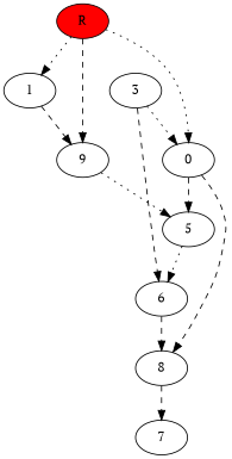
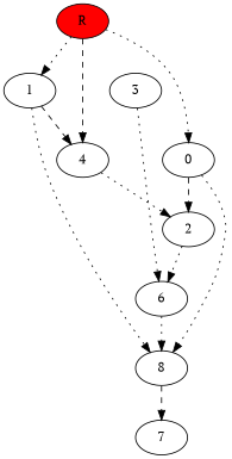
  digraph {
    fontname="PT Serif"
    node [fontname="PT Serif"]
    edge [fontname="PT Serif" style=dotted]
    1
    8
-   4 [label=9]
-   2 [label=5]
+   4
+   2
    6
    7
    3
    n8 [label=0]
    R [fillcolor="#ff0000" style=filled]
+   1 -> 8
    1 -> 4 [style=dashed]
    8 -> 7 [style=dashed]
    4 -> 2
    2 -> 6
-   6 -> 8 [style=dashed]
-   3 -> 6 [style=dashed]
-   3 -> n8
-   n8 -> 8 [style=dashed]
+   6 -> 8
+   3 -> 6
+   n8 -> 8
    n8 -> 2 [style=dashed]
    R -> 1
    R -> 4 [style=dashed]
    R -> n8
  }
